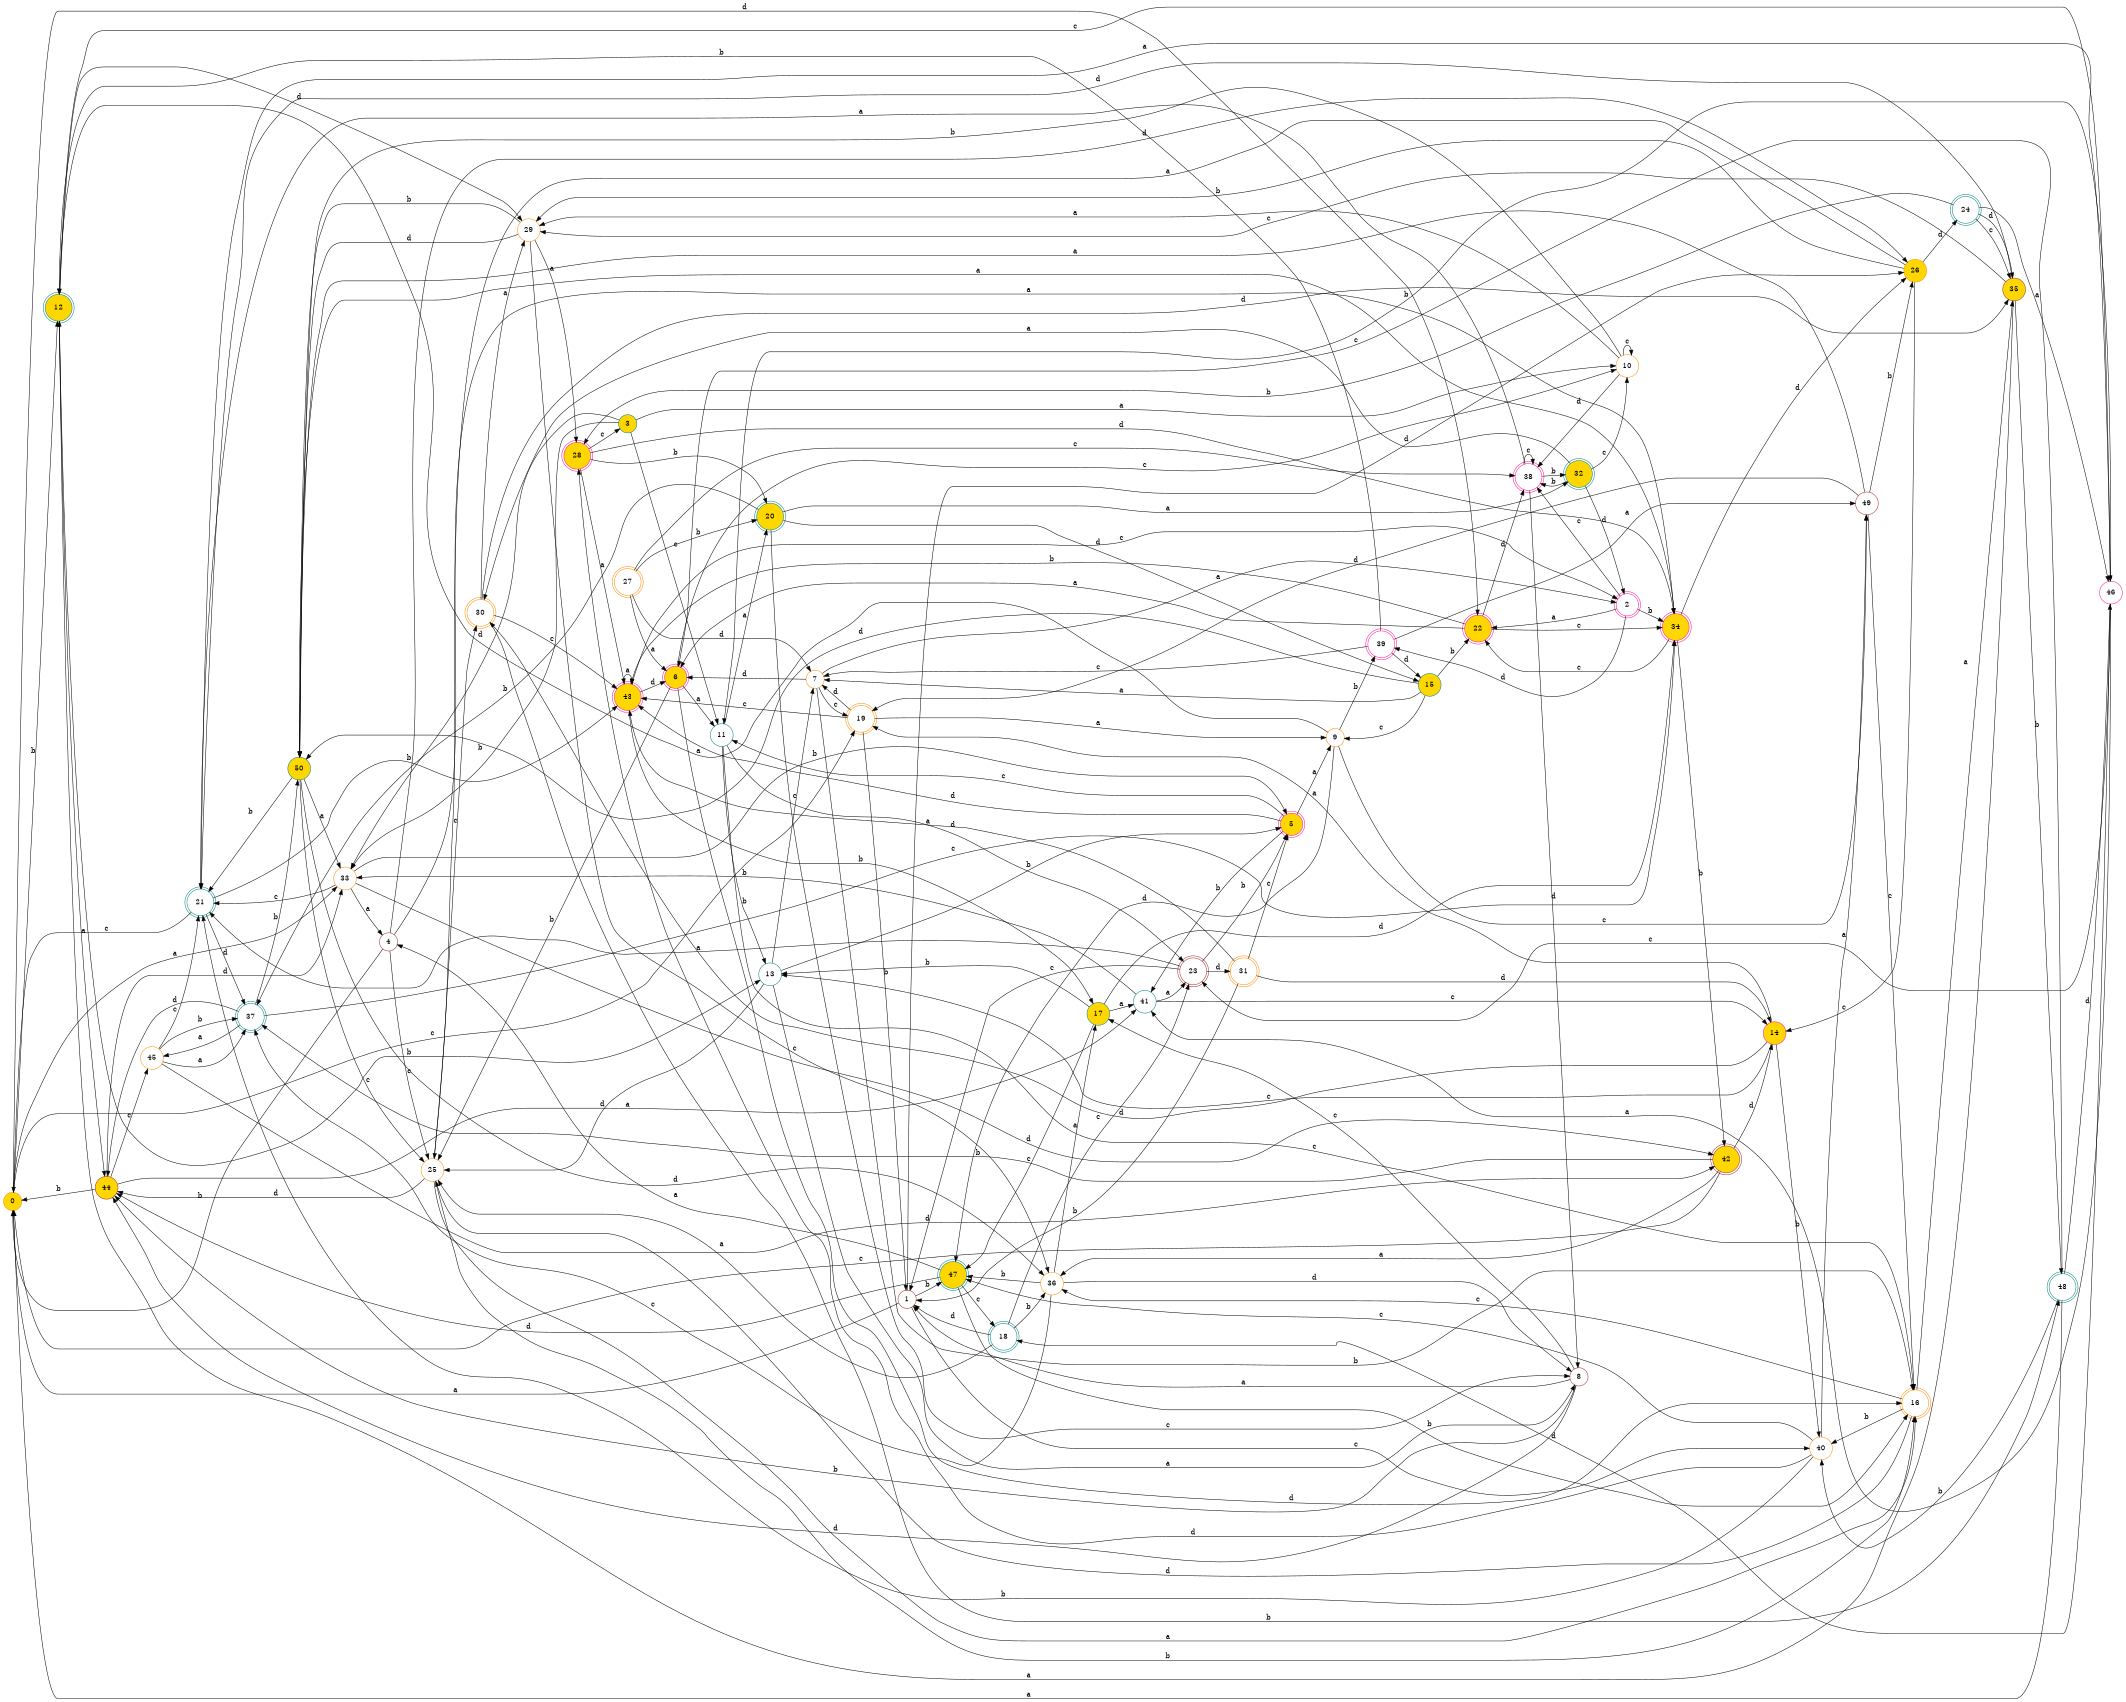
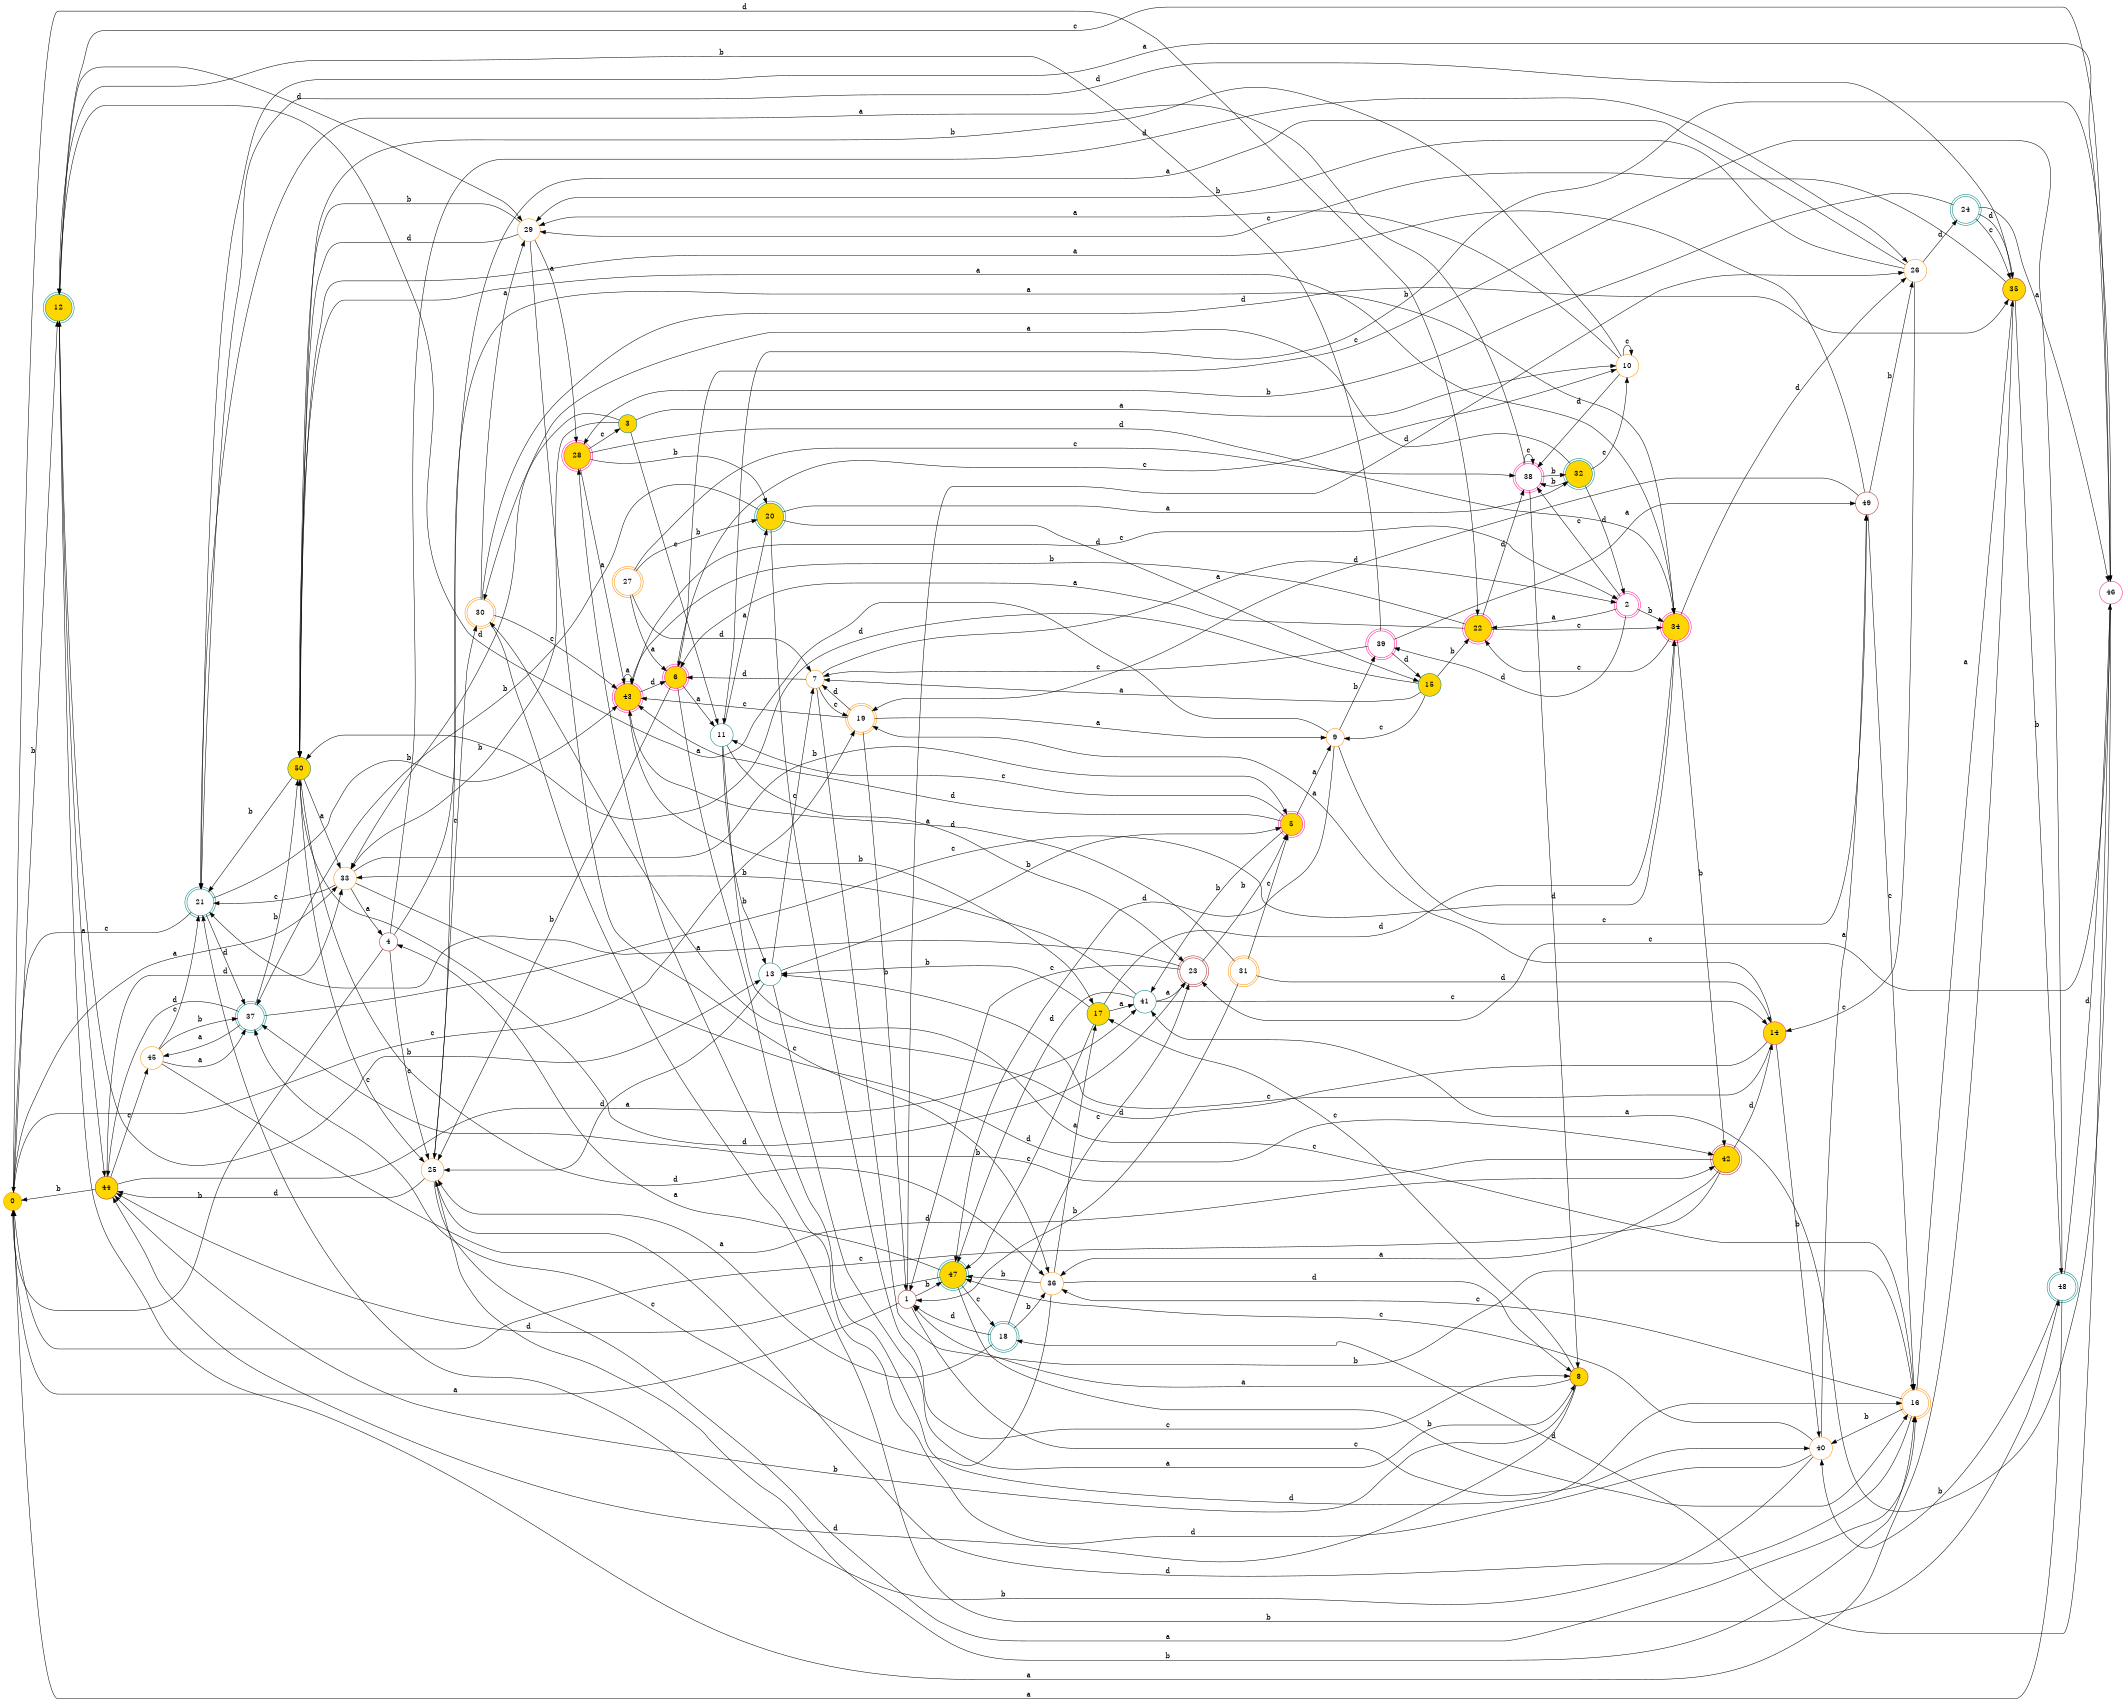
  digraph {
    rankdir=LR
    node [color=darkorange fillcolor=white shape=circle style=filled]
    n1 [fillcolor=gold label=0]
    n2 [color=teal fillcolor=gold label=12 shape=doublecircle style="rounded,filled"]
    n3 [label=19 shape=doublecircle style="rounded,filled"]
    n4 [color=deeppink fillcolor=gold label=22 shape=doublecircle style="rounded,filled"]
    n5 [label=33]
    n6 [color=brown fillcolor=gold label=44]
    n7 [label=29]
    n8 [color=teal label=13]
    n9 [color=deeppink label=46]
    n10 [color=brown label=1]
    n11 [label=9]
    n12 [color=deeppink fillcolor=gold label=43 shape=doublecircle style="rounded,filled"]
    n13 [label=7]
    n14 [color=deeppink fillcolor=gold label=34 shape=doublecircle style="rounded,filled"]
    n15 [color=deeppink label=38 shape=doublecircle style="rounded,filled"]
    n16 [color=deeppink fillcolor=gold label=6 shape=doublecircle style="rounded,filled"]
    n17 [color=brown label=4]
    n18 [color=deeppink fillcolor=gold label=5 shape=doublecircle style="rounded,filled"]
    n19 [color=teal label=21 shape=doublecircle style="rounded,filled"]
    n20 [color=brown fillcolor=gold label=42 shape=doublecircle style="rounded,filled"]
-   n21 [fillcolor=gold label=26]
+   n21 [label=26]
    n22 [label=40]
    n23 [color=teal fillcolor=gold label=47 shape=doublecircle style="rounded,filled"]
    n24 [label=25]
    n25 [color=deeppink fillcolor=gold label=14]
    n26 [color=teal label=24 shape=doublecircle style="rounded,filled"]
    n27 [color=brown label=49]
    n28 [color=deeppink fillcolor=gold label=28 shape=doublecircle style="rounded,filled"]
    n29 [label=16 shape=doublecircle style="rounded,filled"]
    n30 [color=teal label=18 shape=doublecircle style="rounded,filled"]
    n31 [color=deeppink label=2 shape=doublecircle style="rounded,filled"]
    n32 [color=deeppink label=39 shape=doublecircle style="rounded,filled"]
    n33 [color=teal fillcolor=gold label=50]
-   n34 [color=brown label=8]
+   n34 [color=brown fillcolor=gold label=8]
    n35 [color=teal fillcolor=gold label=32 shape=doublecircle style="rounded,filled"]
    n36 [color=teal fillcolor=gold label=15]
    n37 [color=teal fillcolor=gold label=3]
    n38 [label=10]
    n39 [color=teal label=11]
    n40 [color=teal fillcolor=gold label=20 shape=doublecircle style="rounded,filled"]
    n41 [color=brown label=23 shape=doublecircle style="rounded,filled"]
    n42 [label=30 shape=doublecircle style="rounded,filled"]
    n43 [color=teal label=41]
    n44 [color=teal fillcolor=gold label=17]
    n45 [color=brown fillcolor=gold label=35]
    n46 [label=36]
    n47 [label=45]
    n48 [color=teal label=37 shape=doublecircle style="rounded,filled"]
    n49 [color=teal label=48 shape=doublecircle style="rounded,filled"]
    n50 [label=27 shape=doublecircle style="rounded,filled"]
    n51 [label=31 shape=doublecircle style="rounded,filled"]
    n1 -> n2 [label=b]
    n1 -> n3 [label=c]
    n1 -> n4 [label=d]
    n1 -> n5 [label=a]
    n2 -> n6 [label=a]
    n2 -> n7 [label=d]
    n2 -> n8 [label=b]
    n2 -> n9 [label=c]
    n3 -> n10 [label=b]
    n3 -> n11 [label=a]
    n3 -> n12 [label=c]
    n3 -> n13 [label=d]
    n4 -> n12 [label=b]
    n4 -> n14 [label=c]
    n4 -> n15 [label=d]
    n4 -> n16 [label=a]
    n5 -> n17 [label=a]
    n5 -> n18 [label=b]
    n5 -> n19 [label=c]
    n5 -> n20 [label=d]
    n6 -> n1 [label=b]
    n6 -> n5 [label=d]
    n6 -> n43 [label=a]
    n6 -> n47 [label=c]
    n7 -> n28 [label=a]
    n7 -> n33 [label=b]
    n7 -> n33 [label=d]
    n7 -> n46 [label=c]
    n8 -> n13 [label=c]
    n8 -> n18 [label=b]
    n8 -> n24 [label=d]
    n8 -> n34 [label=a]
    n9 -> n30 [label=d]
    n9 -> n39 [label=b]
    n9 -> n41 [label=c]
    n9 -> n43 [label=a]
    n10 -> n1 [label=a]
    n10 -> n21 [label=d]
    n10 -> n22 [label=c]
    n10 -> n23 [label=b]
    n11 -> n2 [label=a]
    n11 -> n23 [label=d]
    n11 -> n27 [label=c]
    n11 -> n32 [label=b]
    n12 -> n12 [label=a]
    n12 -> n16 [label=d]
    n12 -> n31 [label=c]
    n12 -> n44 [label=b]
    n13 -> n3 [label=c]
    n13 -> n16 [label=d]
    n13 -> n29 [label=b]
    n13 -> n31 [label=a]
    n14 -> n4 [label=c]
    n14 -> n20 [label=b]
    n14 -> n21 [label=d]
    n14 -> n33 [label=a]
    n15 -> n15 [label=c]
    n15 -> n19 [label=a]
    n15 -> n34 [label=d]
    n15 -> n35 [label=b]
    n16 -> n24 [label=b]
    n16 -> n29 [label=d]
    n16 -> n38 [label=c]
    n16 -> n39 [label=a]
    n17 -> n1 [label=b]
    n17 -> n14 [label=a]
    n17 -> n21 [label=d]
    n17 -> n24 [label=c]
    n18 -> n11 [label=a]
    n18 -> n12 [label=d]
    n18 -> n39 [label=c]
    n18 -> n43 [label=b]
    n19 -> n1 [label=c]
    n19 -> n9 [label=a]
    n19 -> n12 [label=b]
    n19 -> n48 [label=d]
    n20 -> n1 [label=c]
    n20 -> n25 [label=d]
    n20 -> n46 [label=a]
    n20 -> n48 [label=b]
    n21 -> n7 [label=b]
    n21 -> n24 [label=a]
    n21 -> n25 [label=c]
    n21 -> n26 [label=d]
    n22 -> n19 [label=b]
    n22 -> n23 [label=c]
    n22 -> n27 [label=a]
    n22 -> n28 [label=d]
    n23 -> n6 [label=d]
    n23 -> n17 [label=a]
    n23 -> n29 [label=b]
    n23 -> n30 [label=c]
    n24 -> n6 [label=d]
    n24 -> n29 [label=a]
    n24 -> n29 [label=b]
    n24 -> n42 [label=c]
    n25 -> n3 [label=a]
    n25 -> n8 [label=c]
    n25 -> n22 [label=b]
    n25 -> n42 [label=d]
    n26 -> n9 [label=a]
    n26 -> n28 [label=b]
    n26 -> n45 [label=c]
    n26 -> n45 [label=d]
    n27 -> n3 [label=d]
    n27 -> n21 [label=b]
    n27 -> n29 [label=c]
    n27 -> n33 [label=a]
    n28 -> n12 [label=a]
    n28 -> n14 [label=d]
    n28 -> n37 [label=c]
    n28 -> n40 [label=b]
    n29 -> n22 [label=b]
    n29 -> n24 [label=d]
    n29 -> n45 [label=a]
    n29 -> n46 [label=c]
    n30 -> n10 [label=d]
    n30 -> n24 [label=a]
    n30 -> n41 [label=c]
    n30 -> n46 [label=b]
    n31 -> n4 [label=a]
    n31 -> n14 [label=b]
    n31 -> n15 [label=c]
    n31 -> n32 [label=d]
    n32 -> n2 [label=b]
    n32 -> n13 [label=c]
    n32 -> n27 [label=a]
    n32 -> n36 [label=d]
    n33 -> n5 [label=a]
    n33 -> n19 [label=b]
    n33 -> n24 [label=c]
    n33 -> n46 [label=d]
    n34 -> n6 [label=b]
    n34 -> n6 [label=d]
    n34 -> n10 [label=a]
    n34 -> n44 [label=c]
    n35 -> n15 [label=b]
    n35 -> n31 [label=d]
    n35 -> n38 [label=c]
    n35 -> n42 [label=a]
    n36 -> n4 [label=b]
    n36 -> n11 [label=c]
    n36 -> n13 [label=a]
    n36 -> n33 [label=d]
    n37 -> n5 [label=b]
    n37 -> n5 [label=d]
    n37 -> n38 [label=a]
    n37 -> n39 [label=c]
    n38 -> n7 [label=a]
    n38 -> n15 [label=d]
    n38 -> n33 [label=b]
    n38 -> n38 [label=c]
    n39 -> n8 [label=b]
    n39 -> n29 [label=c]
    n39 -> n40 [label=a]
    n39 -> n41 [label=d]
    n40 -> n34 [label=c]
    n40 -> n35 [label=a]
    n40 -> n36 [label=d]
    n40 -> n48 [label=b]
    n41 -> n10 [label=c]
    n41 -> n18 [label=b]
    n41 -> n19 [label=a]
-   n41 -> n51 [label=d]
+   n41 -> n33 [label=d]
    n42 -> n7 [label=a]
    n42 -> n12 [label=c]
    n42 -> n45 [label=d]
    n42 -> n49 [label=b]
    n43 -> n5 [label=b]
+   n43 -> n23 [label=d]
    n43 -> n25 [label=c]
    n43 -> n41 [label=a]
    n44 -> n8 [label=b]
    n44 -> n14 [label=d]
    n44 -> n23 [label=c]
    n44 -> n43 [label=a]
    n45 -> n2 [label=a]
    n45 -> n7 [label=c]
    n45 -> n19 [label=d]
    n45 -> n49 [label=b]
    n46 -> n23 [label=b]
    n46 -> n34 [label=d]
    n46 -> n44 [label=a]
    n46 -> n48 [label=c]
    n47 -> n19 [label=c]
    n47 -> n20 [label=d]
    n47 -> n48 [label=a]
    n47 -> n48 [label=b]
    n48 -> n6 [label=d]
    n48 -> n14 [label=c]
    n48 -> n33 [label=b]
    n48 -> n47 [label=a]
    n49 -> n1 [label=a]
    n49 -> n9 [label=d]
    n49 -> n16 [label=c]
    n49 -> n22 [label=b]
    n50 -> n13 [label=d]
    n50 -> n15 [label=c]
    n50 -> n16 [label=a]
    n50 -> n40 [label=b]
    n51 -> n10 [label=b]
    n51 -> n12 [label=a]
    n51 -> n18 [label=c]
    n51 -> n25 [label=d]
  }
